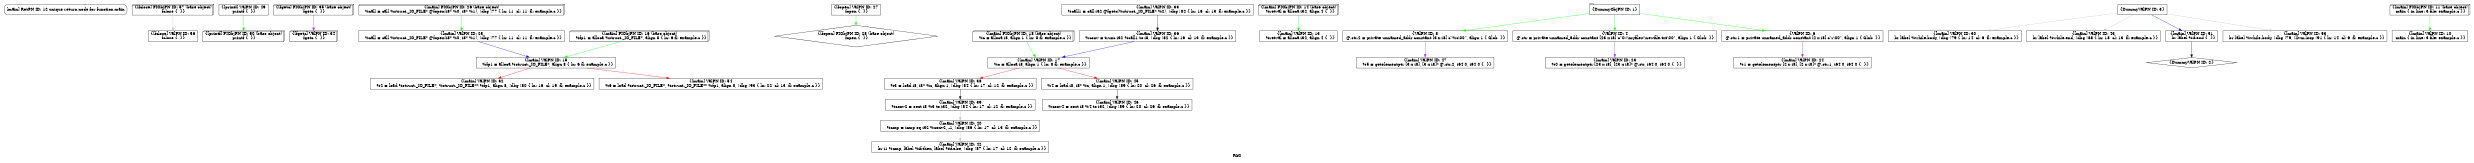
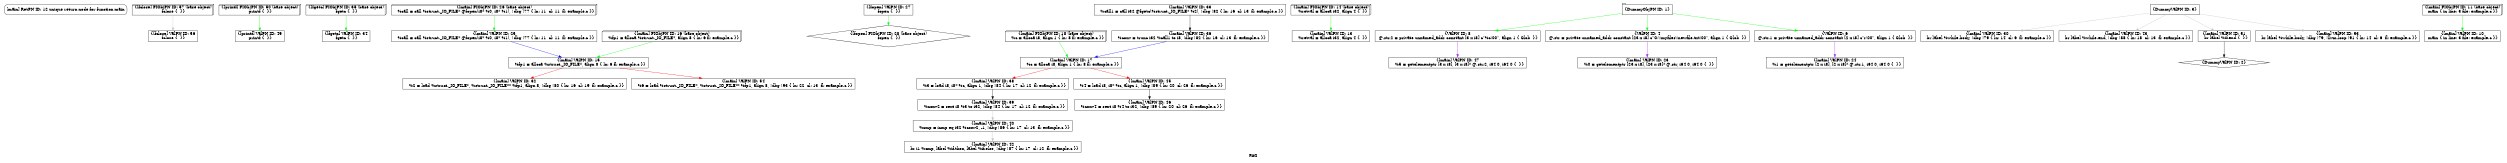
  digraph {
    label=PAG
    node [shape=box]
    edge [color=green]
    n1 [label="{[main] RetPN ID: 12 unique return node for function main}" shape=Mrecord]
    n2 [label="{[fclose] FIObjPN ID: 57 (base object)\n fclose \{  \}}" shape=box3d]
    n3 [label="{[fclose] ValPN ID: 56\n fclose \{  \}}"]
    n4 [label="{[printf] FIObjPN ID: 50 (base object)\n printf \{  \}}" shape=box3d]
    n5 [label="{[printf] ValPN ID: 49\n printf \{  \}}"]
    n6 [label="{[fgetc] FIObjPN ID: 35 (base object)\n fgetc \{  \}}" shape=box3d]
-   n7 [label="{[fgetc] ValPN ID: 34\n fgetc \{  \}}" shape=box3d]
+   n7 [label="{[fgetc] ValPN ID: 34\n fgetc \{  \}}"]
    n8 [label="{[main] FIObjPN ID: 26 (base object)\n   %call = call %struct._IO_FILE* @fopen(i8* %0, i8* %1), !dbg !77 \{ ln: 11  cl: 11  fl: example.c \}}" shape=box3d]
    n9 [label="{[main] ValPN ID: 25\n   %call = call %struct._IO_FILE* @fopen(i8* %0, i8* %1), !dbg !77 \{ ln: 11  cl: 11  fl: example.c \}}"]
    n10 [label="{[main] ValPN ID: 15\n   %fp1 = alloca %struct._IO_FILE*, align 8 \{ ln: 6 fl: example.c \}}"]
    n11 [label="{[main] ValPN ID: 32\n   %2 = load %struct._IO_FILE*, %struct._IO_FILE** %fp1, align 8, !dbg !80 \{ ln: 16  cl: 19  fl: example.c \}}"]
    n12 [label="{[main] ValPN ID: 54\n   %6 = load %struct._IO_FILE*, %struct._IO_FILE** %fp1, align 8, !dbg !93 \{ ln: 22  cl: 13  fl: example.c \}}"]
    n13 [label="{[fopen] FIObjPN ID: 28 (base object)\n fopen \{  \}}" shape=diamond]
    n14 [label="{[fopen] ValPN ID: 27\n fopen \{  \}}"]
    n15 [label="{[main] FIObjPN ID: 18 (base object)\n   %c = alloca i8, align 1 \{ ln: 8 fl: example.c \}}" shape=box3d]
    n16 [label="{[main] ValPN ID: 17\n   %c = alloca i8, align 1 \{ ln: 8 fl: example.c \}}"]
    n17 [label="{[main] ValPN ID: 38\n   %3 = load i8, i8* %c, align 1, !dbg !84 \{ ln: 17  cl: 12  fl: example.c \}}"]
    n18 [label="{[main] ValPN ID: 45\n   %4 = load i8, i8* %c, align 1, !dbg !89 \{ ln: 20  cl: 26  fl: example.c \}}"]
    n19 [label="{[main] ValPN ID: 39\n   %conv2 = sext i8 %3 to i32, !dbg !84 \{ ln: 17  cl: 12  fl: example.c \}}"]
    n20 [label="{[main] ValPN ID: 46\n   %conv4 = sext i8 %4 to i32, !dbg !89 \{ ln: 20  cl: 26  fl: example.c \}}"]
    n21 [label="{[main] FIObjPN ID: 16 (base object)\n   %fp1 = alloca %struct._IO_FILE*, align 8 \{ ln: 6 fl: example.c \}}" shape=box3d]
    n22 [label="{[main] FIObjPN ID: 14 (base object)\n   %retval = alloca i32, align 4 \{  \}}" shape=box3d]
    n23 [label="{[main] ValPN ID: 13\n   %retval = alloca i32, align 4 \{  \}}"]
    n24 [label="{ValPN ID: 8\n @.str.2 = private unnamed_addr constant [3 x i8] c\"%c\\00\", align 1 \{ Glob  \}}"]
    n25 [label="{[main] ValPN ID: 47\n   %5 = getelementptr [3 x i8], [3 x i8]* @.str.2, i64 0, i64 0 \{  \}}"]
    n26 [label="{[main] ValPN ID: 36\n   %conv = trunc i32 %call1 to i8, !dbg !82 \{ ln: 16  cl: 13  fl: example.c \}}"]
    n27 [label="{[main] ValPN ID: 30\n   br label %while.body, !dbg !79 \{ ln: 14  cl: 6  fl: example.c \}}"]
    n28 [label="{DummyObjPN ID: 1}" shape=tab]
    n29 [label="{ValPN ID: 4\n @.str = private unnamed_addr constant [23 x i8] c\"C:\\\\myfiles\\\\newfile.txt\\00\", align 1 \{ Glob  \}}"]
    n30 [label="{ValPN ID: 6\n @.str.1 = private unnamed_addr constant [2 x i8] c\"r\\00\", align 1 \{ Glob  \}}"]
    n31 [label="{[main] ValPN ID: 23\n   %0 = getelementptr [23 x i8], [23 x i8]* @.str, i64 0, i64 0 \{  \}}"]
    n32 [label="{[main] ValPN ID: 24\n   %1 = getelementptr [2 x i8], [2 x i8]* @.str.1, i64 0, i64 0 \{  \}}"]
    n33 [label="{DummyValPN ID: 2}" shape=diamond]
    n34 [label="{DummyValPN ID: 3}"]
    n35 [label="{[main] ValPN ID: 43\n   br label %while.end, !dbg !88 \{ ln: 18  cl: 13  fl: example.c \}}"]
    n36 [label="{[main] ValPN ID: 51\n   br label %if.end \{  \}}"]
    n37 [label="{[main] ValPN ID: 53\n   br label %while.body, !dbg !79, !llvm.loop !91 \{ ln: 14  cl: 6  fl: example.c \}}"]
    n38 [label="{[main] ValPN ID: 10\n main \{ in line: 3 file: example.c \}}"]
    n39 [label="{[main] ValPN ID: 33\n   %call1 = call i32 @fgetc(%struct._IO_FILE* %2), !dbg !82 \{ ln: 16  cl: 13  fl: example.c \}}"]
    n40 [label="{[main] ValPN ID: 40\n   %cmp = icmp eq i32 %conv2, -1, !dbg !86 \{ ln: 17  cl: 13  fl: example.c \}}"]
    n41 [label="{[main] ValPN ID: 42\n   br i1 %cmp, label %if.then, label %if.else, !dbg !87 \{ ln: 17  cl: 12  fl: example.c \}}"]
    n42 [label="{[main] FIObjPN ID: 11 (base object)\n main \{ in line: 3 file: example.c \}}" shape=box3d]
    n2 -> n3 [color=grey]
-   n5 -> n4
-   n6 -> n7 [color=purple]
+   n4 -> n5
+   n6 -> n7
    n8 -> n9
    n9 -> n10 [color=blue]
    n10 -> n11 [color=red]
    n10 -> n12 [color=red]
    n14 -> n13
    n15 -> n16
    n16 -> n17 [color=red]
    n16 -> n18 [color=red]
    n17 -> n19 [color=black]
    n18 -> n20 [color=black]
    n19 -> n40 [color=grey]
    n21 -> n10
    n22 -> n23
    n24 -> n25 [color=purple]
    n26 -> n16 [color=blue]
    n28 -> n24
    n28 -> n29
    n28 -> n30
    n29 -> n31 [color=purple]
    n30 -> n32 [color=purple]
    n34 -> n27 [color=grey]
    n34 -> n35 [color=grey]
-   n34 -> n36 [color=blue]
+   n34 -> n36 [color=grey]
    n34 -> n37 [color=grey]
    n36 -> n33 [color=black]
    n39 -> n26 [color=black]
    n40 -> n41 [color=grey]
    n42 -> n38
  }
